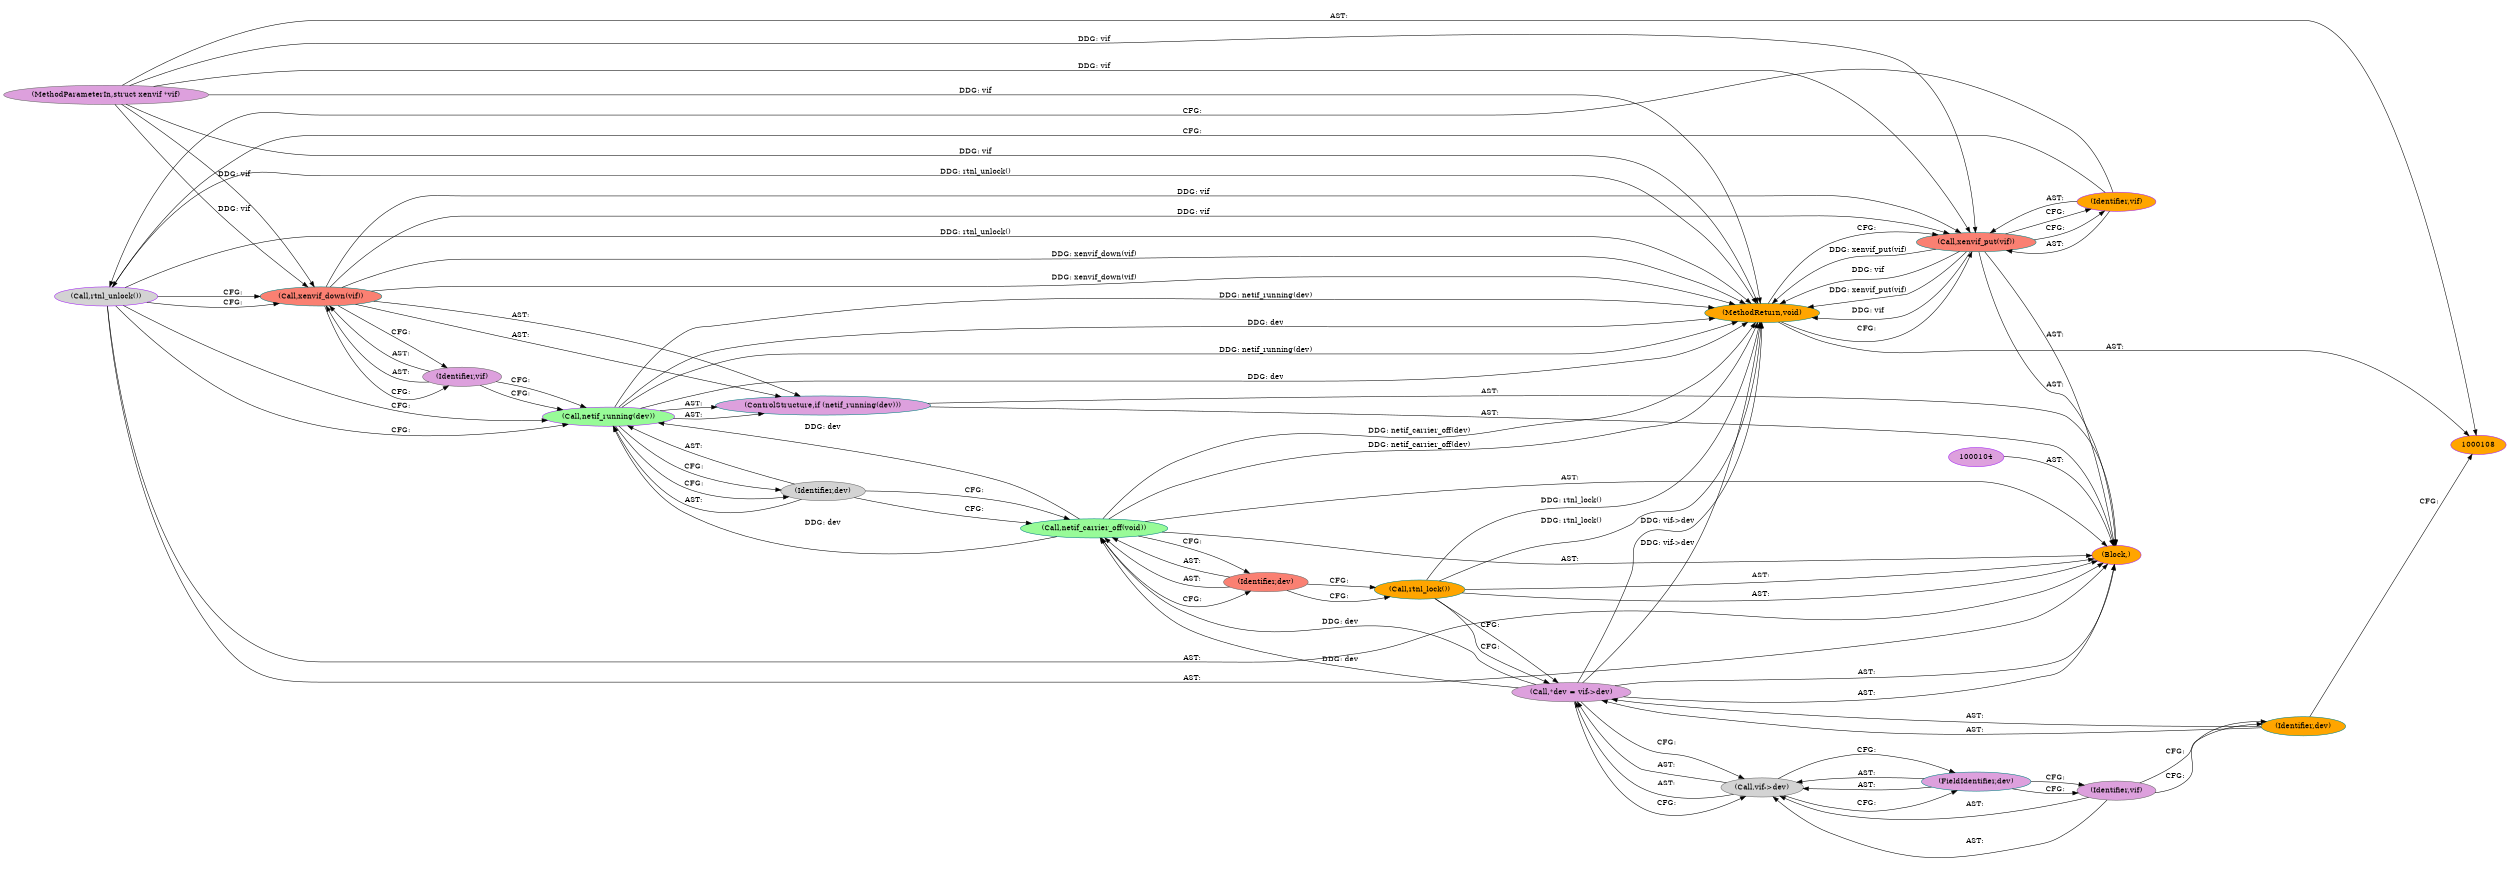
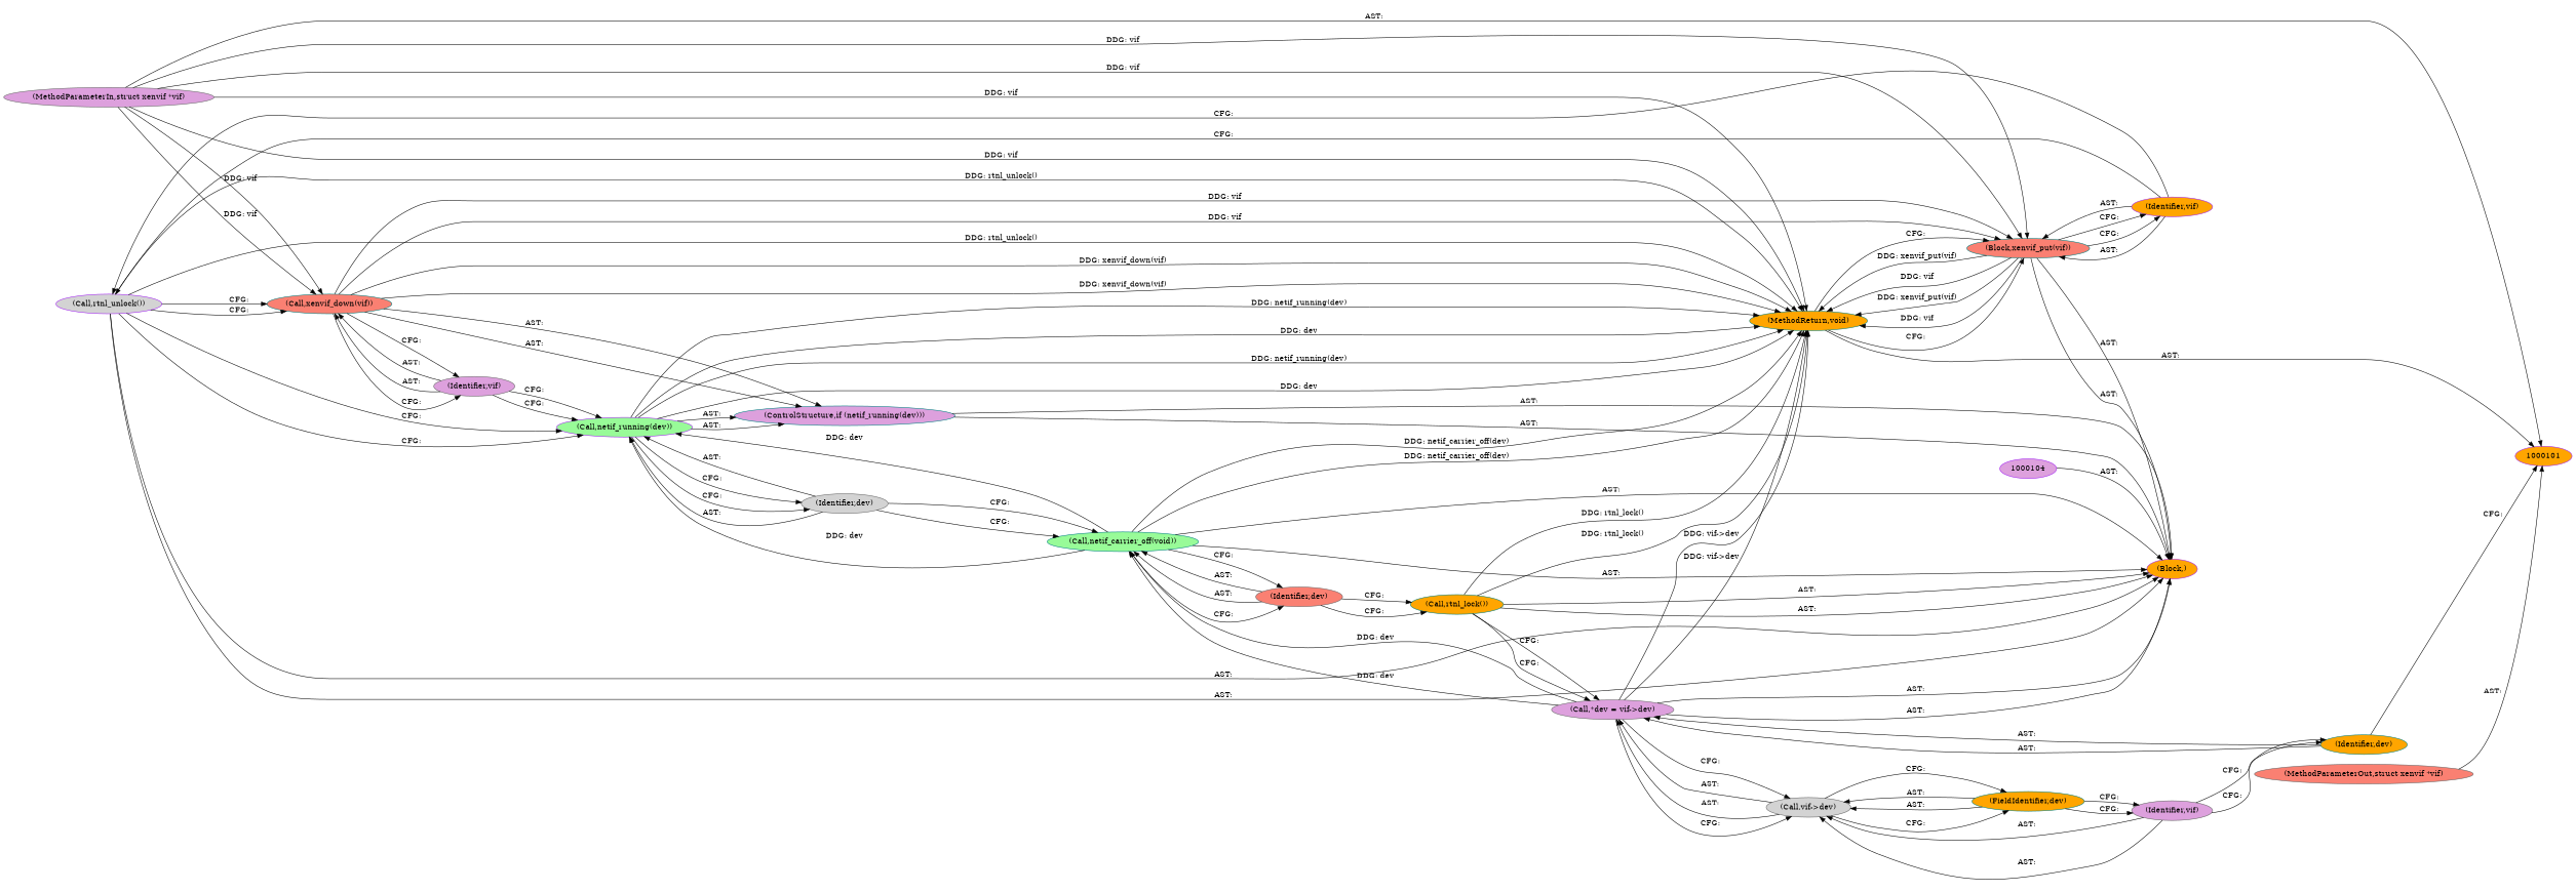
  digraph {
    rankdir=LR
    node [color=teal fillcolor=plum style=filled]
    n1 [color=purple fillcolor=lightgrey label="(Call,rtnl_unlock())"]
    n2 [fillcolor=orange label="(MethodReturn,void)"]
    n3 [color=purple fillcolor=orange label="(Block,)"]
    n4 [color=purple fillcolor=palegreen label="(Call,netif_running(dev))"]
    n5 [fillcolor=salmon label="(Call,xenvif_down(vif))"]
-   n6 [fillcolor=salmon label="(Call,xenvif_put(vif))"]
-   1000101 [color=purple fillcolor=orange label=1000108]
+   n6 [fillcolor=salmon label="(Block,xenvif_put(vif))"]
+   1000101 [color=purple fillcolor=orange]
    n8 [label="(ControlStructure,if (netif_running(dev)))"]
    n9 [color=gray40 fillcolor=lightgrey label="(Identifier,dev)"]
    n10 [color=gray40 label="(Identifier,vif)"]
    n11 [color=purple fillcolor=orange label="(Identifier,vif)"]
    n12 [color=gray40 label="(MethodParameterIn,struct xenvif *vif)"]
+   n13 [color=gray40 fillcolor=salmon label="(MethodParameterOut,struct xenvif *vif)"]
    n14 [color=gray40 label="(Call,*dev = vif->dev)"]
    n15 [color=gray40 fillcolor=lightgrey label="(Call,vif->dev)"]
    n16 [fillcolor=palegreen label="(Call,netif_carrier_off(void))"]
-   n17 [label="(FieldIdentifier,dev)"]
+   n17 [fillcolor=orange label="(FieldIdentifier,dev)"]
    n18 [color=gray40 fillcolor=salmon label="(Identifier,dev)"]
    n19 [fillcolor=orange label="(Identifier,dev)"]
    n20 [color=gray40 label="(Identifier,vif)"]
    n21 [fillcolor=orange label="(Call,rtnl_lock())"]
    1000104 [color=purple]
    n1 -> n2 [label="DDG: rtnl_unlock()"]
    n1 -> n2 [label="DDG: rtnl_unlock()"]
    n1 -> n3 [label="AST: "]
    n1 -> n3 [label="AST: "]
    n1 -> n4 [label="CFG: "]
    n1 -> n4 [label="CFG: "]
    n1 -> n5 [label="CFG: "]
    n1 -> n5 [label="CFG: "]
    n2 -> n6 [label="CFG: "]
    n2 -> n6 [label="CFG: "]
    n2 -> 1000101 [label="AST: "]
    n4 -> n2 [label="DDG: netif_running(dev)"]
    n4 -> n2 [label="DDG: dev"]
    n4 -> n2 [label="DDG: netif_running(dev)"]
    n4 -> n2 [label="DDG: dev"]
    n4 -> n8 [label="AST: "]
    n4 -> n8 [label="AST: "]
    n4 -> n9 [label="CFG: "]
    n4 -> n9 [label="CFG: "]
    n5 -> n2 [label="DDG: xenvif_down(vif)"]
    n5 -> n2 [label="DDG: xenvif_down(vif)"]
    n5 -> n6 [label="DDG: vif"]
    n5 -> n6 [label="DDG: vif"]
    n5 -> n8 [label="AST: "]
    n5 -> n8 [label="AST: "]
    n5 -> n10 [label="CFG: "]
    n5 -> n10 [label="CFG: "]
    n6 -> n2 [label="DDG: xenvif_put(vif)"]
    n6 -> n2 [label="DDG: vif"]
    n6 -> n2 [label="DDG: xenvif_put(vif)"]
    n6 -> n2 [label="DDG: vif"]
    n6 -> n3 [label="AST: "]
    n6 -> n3 [label="AST: "]
    n6 -> n11 [label="CFG: "]
    n6 -> n11 [label="CFG: "]
    n8 -> n3 [label="AST: "]
    n8 -> n3 [label="AST: "]
    n9 -> n4 [label="AST: "]
    n9 -> n4 [label="AST: "]
    n9 -> n16 [label="CFG: "]
    n9 -> n16 [label="CFG: "]
    n10 -> n4 [label="CFG: "]
    n10 -> n4 [label="CFG: "]
    n10 -> n5 [label="AST: "]
    n10 -> n5 [label="AST: "]
    n11 -> n1 [label="CFG: "]
    n11 -> n1 [label="CFG: "]
    n11 -> n6 [label="AST: "]
    n11 -> n6 [label="AST: "]
    n12 -> n2 [label="DDG: vif"]
    n12 -> n2 [label="DDG: vif"]
    n12 -> n5 [label="DDG: vif"]
    n12 -> n5 [label="DDG: vif"]
    n12 -> n6 [label="DDG: vif"]
    n12 -> n6 [label="DDG: vif"]
    n12 -> 1000101 [label="AST: "]
+   n13 -> 1000101 [label="AST: "]
    n14 -> n2 [label="DDG: vif->dev"]
    n14 -> n2 [label="DDG: vif->dev"]
    n14 -> n3 [label="AST: "]
    n14 -> n3 [label="AST: "]
    n14 -> n15 [label="CFG: "]
    n14 -> n15 [label="CFG: "]
    n14 -> n16 [label="DDG: dev"]
    n14 -> n16 [label="DDG: dev"]
    n15 -> n14 [label="AST: "]
    n15 -> n14 [label="AST: "]
    n15 -> n17 [label="CFG: "]
    n15 -> n17 [label="CFG: "]
    n16 -> n2 [label="DDG: netif_carrier_off(dev)"]
    n16 -> n2 [label="DDG: netif_carrier_off(dev)"]
    n16 -> n3 [label="AST: "]
    n16 -> n3 [label="AST: "]
    n16 -> n4 [label="DDG: dev"]
    n16 -> n4 [label="DDG: dev"]
    n16 -> n18 [label="CFG: "]
    n16 -> n18 [label="CFG: "]
    n17 -> n15 [label="AST: "]
    n17 -> n15 [label="AST: "]
    n17 -> n20 [label="CFG: "]
    n17 -> n20 [label="CFG: "]
    n18 -> n16 [label="AST: "]
    n18 -> n16 [label="AST: "]
    n18 -> n21 [label="CFG: "]
    n18 -> n21 [label="CFG: "]
    n19 -> 1000101 [label="CFG: "]
    n19 -> n14 [label="AST: "]
    n19 -> n14 [label="AST: "]
    n20 -> n15 [label="AST: "]
    n20 -> n15 [label="AST: "]
    n20 -> n19 [label="CFG: "]
    n20 -> n19 [label="CFG: "]
    n21 -> n2 [label="DDG: rtnl_lock()"]
    n21 -> n2 [label="DDG: rtnl_lock()"]
    n21 -> n3 [label="AST: "]
    n21 -> n3 [label="AST: "]
    n21 -> n14 [label="CFG: "]
    n21 -> n14 [label="CFG: "]
    1000104 -> n3 [label="AST: "]
  }
